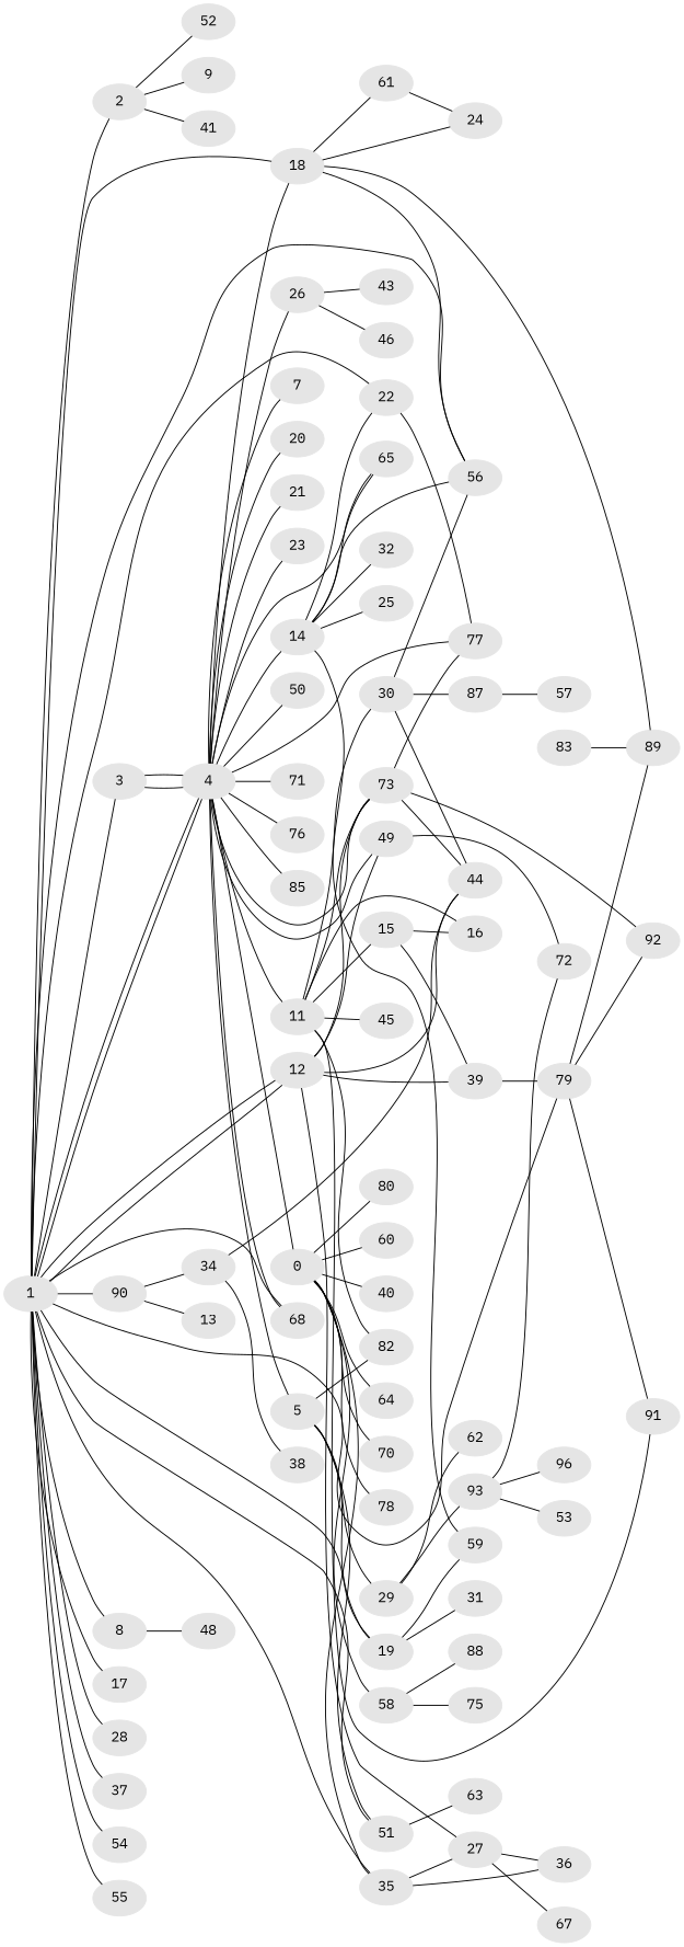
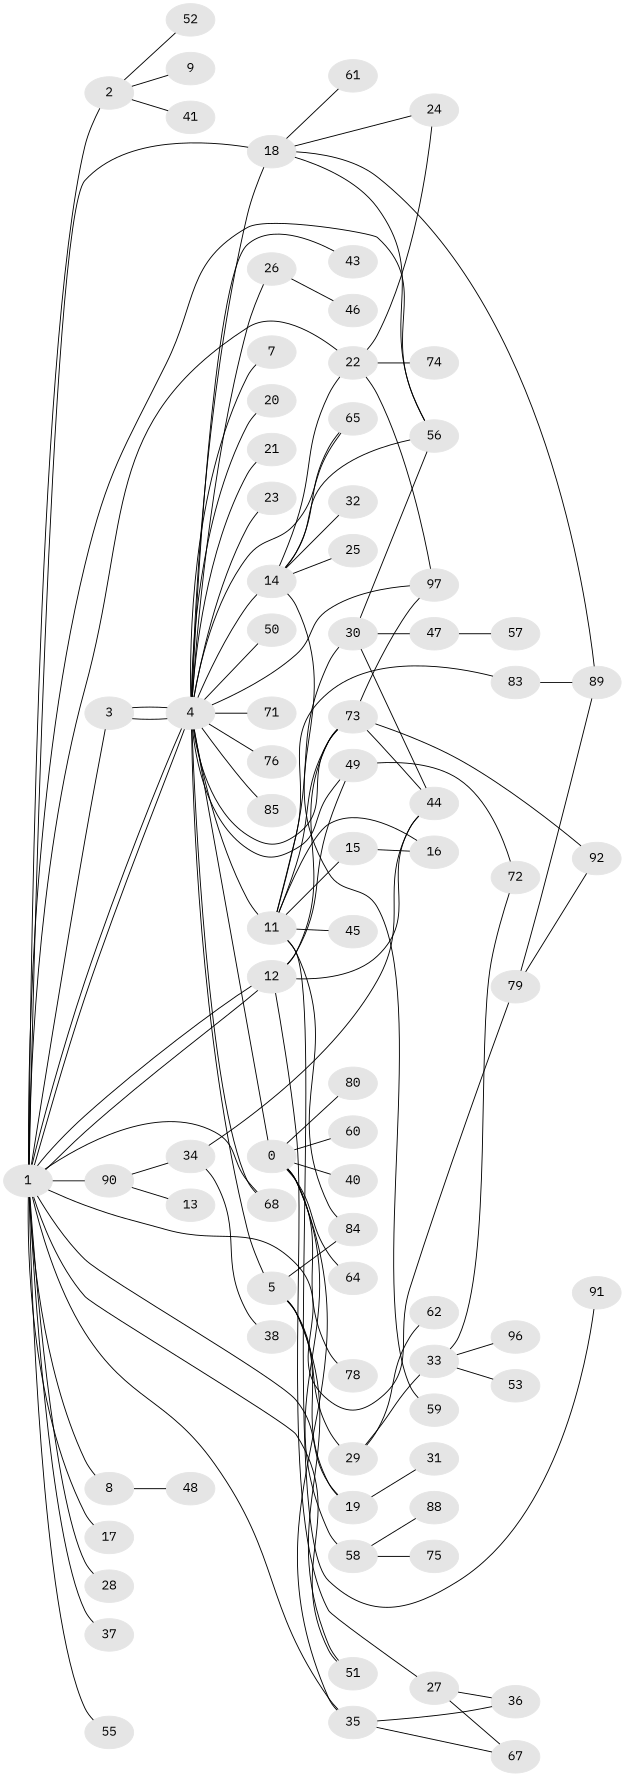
  graph {
    fontname="IBM Plex Mono"
    rankdir=LR
    node [color=gray90 fontname="IBM Plex Mono" style=filled]
    edge [fontname="IBM Plex Mono"]
    1
    2
    3
    4
    8
    n6 [label=90]
    12
    17
    18
    19
    22
    28
    35
    37
    51
-   54
    55
    56
    68
    79
    9
    41
    52
    5
    n25 [label=0]
    7
    11
    14
    20
    21
    23
    26
    43
    49
    50
    65
    71
    73
    76
-   77
+   77 [label=97]
    85
    48
    13
    34
    27
-   39
    44
    24
    61
    n50 [label=89]
    59
    31
+   74
    36
    67
-   63
    n57 [label=91]
    n58 [label=92]
    29
-   84 [label=82]
+   84
    40
    58
    60
    64
-   70
    78
    80
    15
    16
    30
    45
    83
    25
    32
    46
    72
-   33 [label=93]
+   33
    62
    75
    n80 [label=88]
    38
-   47 [label=87]
+   47
    53
    n84 [label=96]
    57
    1 -- 2
    1 -- 3
    1 -- 4
    1 -- 4
    1 -- 8
    1 -- n6
    1 -- 12
    1 -- 12
    1 -- 17
    1 -- 18
    1 -- 19
    1 -- 22
    1 -- 28
    1 -- 35
    1 -- 37
    1 -- 51
-   1 -- 54
    1 -- 55
    1 -- 56
    1 -- 68
    1 -- 79
    2 -- 9
    2 -- 41
    2 -- 52
    3 -- 4
    3 -- 4
    4 -- 18
    4 -- 68
    4 -- 5
    4 -- n25
    4 -- 7
    4 -- 11
    4 -- 14
    4 -- 20
    4 -- 21
    4 -- 23
    4 -- 26
-   26 -- 43
+   4 -- 43
    4 -- 49
    4 -- 50
    4 -- 65
    4 -- 71
    4 -- 73
    4 -- 76
    4 -- 77
    4 -- 85
    8 -- 48
    n6 -- 13
    n6 -- 34
    12 -- 49
    12 -- 73
    12 -- 27
-   12 -- 39
    12 -- 44
    18 -- 56
    18 -- 24
    18 -- 61
    18 -- n50
-   19 -- 59
    19 -- 31
    22 -- 77
-   61 -- 24
+   22 -- 24
+   22 -- 74
    35 -- 36
-   35 -- 27
-   51 -- 63
+   35 -- 67
    79 -- n50
-   79 -- n57
    79 -- n58
    5 -- 19
    5 -- 51
    5 -- 29
    5 -- 84
    n25 -- 35
    n25 -- 40
    n25 -- 58
    n25 -- 60
    n25 -- 64
-   n25 -- 70
    n25 -- 78
    n25 -- 80
    11 -- 73
    11 -- n57
    11 -- 84
    11 -- 15
    11 -- 16
    11 -- 30
    11 -- 45
+   11 -- 83
    14 -- 22
    14 -- 56
    14 -- 65
    14 -- 59
    14 -- 25
    14 -- 32
    26 -- 46
    49 -- 72
    73 -- 77
    73 -- 44
    73 -- n58
    34 -- 44
    34 -- 38
    27 -- 36
    27 -- 67
-   39 -- 79
    29 -- 33
    29 -- 62
    58 -- 75
    58 -- n80
-   15 -- 39
    15 -- 16
    30 -- 56
    30 -- 44
    30 -- 47
    83 -- n50
    33 -- 72
    33 -- 53
    33 -- n84
    47 -- 57
  }
